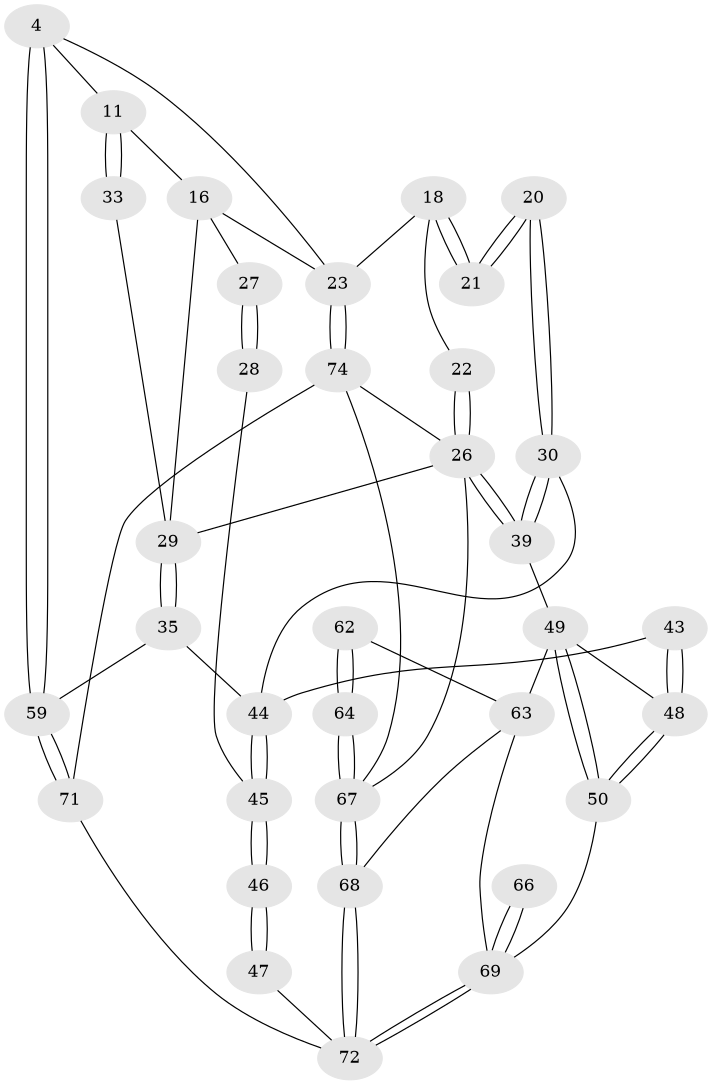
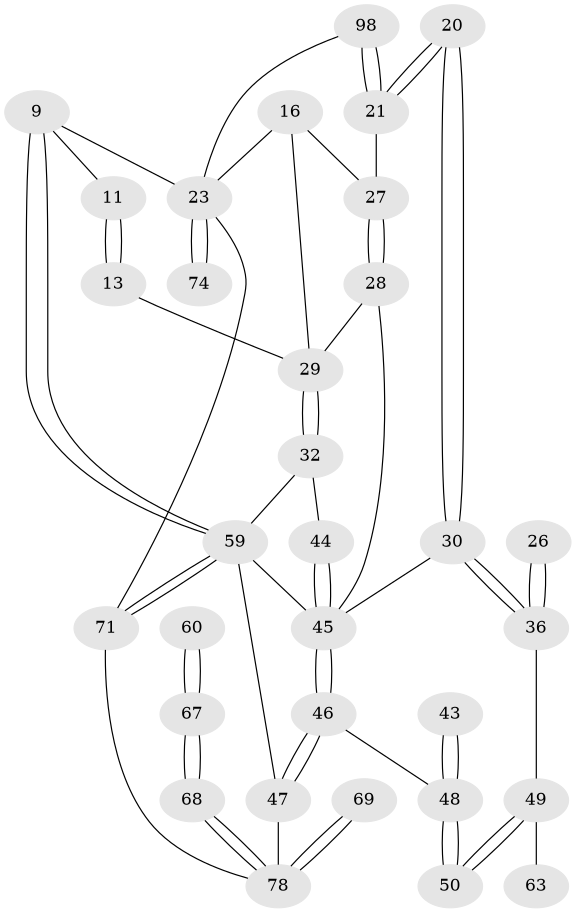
  graph {
    node [color=gray90 style=filled]
-   9 [super="+8" label=4]
+   9 [super="+8"]
    11 [super="+7"]
    23 [super="+4+10"]
    n4 [label=59 super="+38+37+33"]
    n5 [label=16 super="+3"]
-   13 [label=33]
+   13
    n7 [label=74]
    71
    45 [super="+40+35+34"]
    47
    27
    29 [super="+14"]
    28
-   32 [label=35]
-   18 [super="+17"]
+   32
+   18 [super="+17" label=98]
    21
-   22 [super="+16+15"]
    26 [super="+25"]
    20
    30
-   36 [label=39]
+   36
    67 [super="+56+53"]
-   72 [super="+70"]
+   72 [super="+70" label=78]
    68 [super="+65"]
    49 [super="+42"]
    46
    44
    50
    63 [super="+60+52"]
    43
    48
    69 [super="+58+61"]
-   62 [super="+55"]
-   64 [super="+54"]
-   66
+   64 [super="+54" label=60]
    9 -- 11
    9 -- 23
    9 -- n4 [weight=2]
    9 -- n4
-   11 -- n5 [weight=2]
    11 -- 13 [weight=2]
    11 -- 13
    23 -- n7 [weight=2]
    23 -- n7
-   n7 -- 71
+   23 -- 71
    n4 -- 71
    n4 -- 71
+   n4 -- 45
+   n4 -- 47
    n5 -- 23
    n5 -- 27
    n5 -- 29
    13 -- 29
-   n7 -- 26
-   n7 -- 67
    71 -- 72
    45 -- 46
    45 -- 46
    47 -- 72
    27 -- 28
    27 -- 28
    29 -- 32
    29 -- 32
    28 -- 45
-   26 -- 29
+   28 -- 29
    32 -- n4
    32 -- 44
    18 -- 23
    18 -- 21
    18 -- 21
-   18 -- 22
-   22 -- 26
-   22 -- 26
+   21 -- 27
    26 -- 36
    26 -- 36
-   26 -- 67
    20 -- 21
    20 -- 21
    20 -- 30
    20 -- 30
-   30 -- 44
+   30 -- 45
    30 -- 36
    30 -- 36
    36 -- 49
    67 -- 68
    67 -- 68
    68 -- 72
    68 -- 72
    49 -- 50
    49 -- 50
    49 -- 63 [weight=2]
    46 -- 47
    46 -- 47
-   49 -- 48
+   46 -- 48
    44 -- 45 [weight=2]
    44 -- 45
-   50 -- 69
-   63 -- 68
-   63 -- 69
-   43 -- 44
    43 -- 48
    43 -- 48
    48 -- 50
    48 -- 50
    69 -- 72 [weight=2]
    69 -- 72
-   62 -- 63 [weight=2]
-   62 -- 64 [weight=2]
-   62 -- 64
    64 -- 67 [weight=2]
    64 -- 67
-   66 -- 69 [weight=2]
-   66 -- 69
  }
